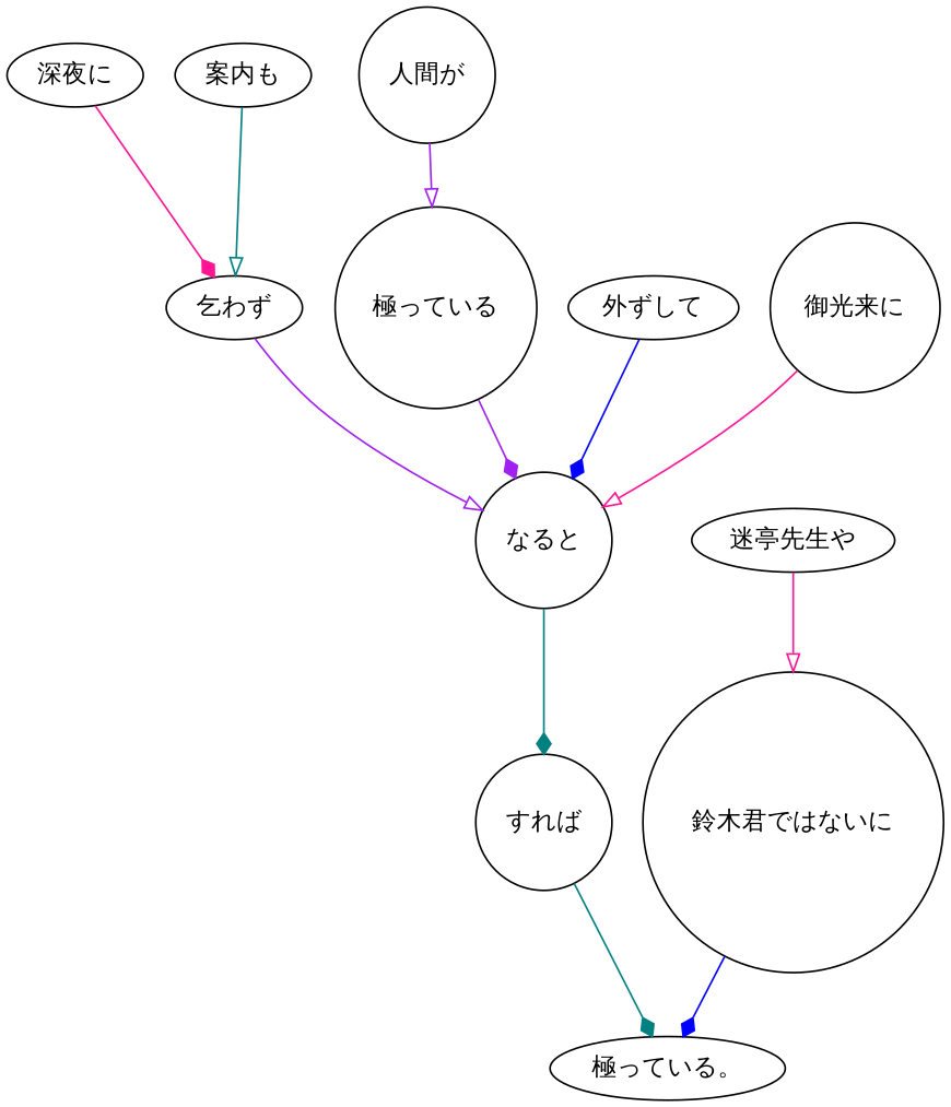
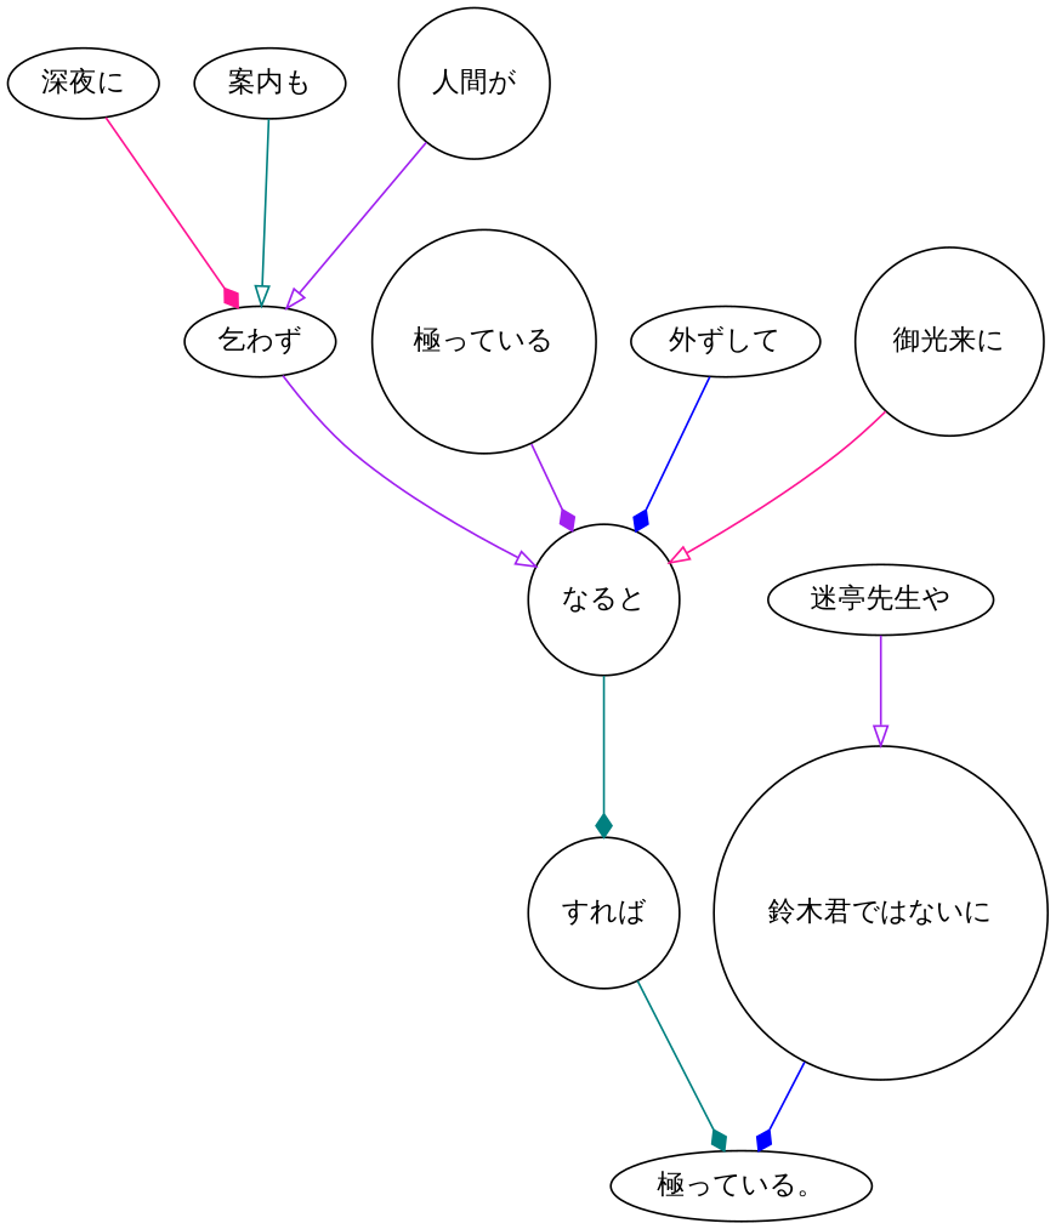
  digraph {
    fontname="Source Code Pro"
    node [fontname="Source Code Pro" shape=ellipse]
    edge [arrowhead=diamond color=purple fontname="Source Code Pro"]
    n1 [label="深夜に"]
    n2 [label="乞わず"]
    n3 [label="なると" shape=circle]
    n4 [label="人間が" shape=circle]
    n5 [label="案内も"]
    n6 [label="すれば" shape=circle]
    n7 [label="極っている" shape=circle]
    n8 [label="外ずして"]
    n9 [label="御光来に" shape=circle]
    n10 [label="極っている。"]
    n11 [label="迷亭先生や"]
    n12 [label="鈴木君ではないに" shape=circle]
    n1 -> n2 [color=deeppink]
    n2 -> n3 [arrowhead=onormal]
    n3 -> n6 [color=teal]
-   n4 -> n7 [arrowhead=onormal]
+   n4 -> n2 [arrowhead=onormal]
    n5 -> n2 [arrowhead=onormal color=teal]
    n6 -> n10 [color=teal]
    n7 -> n3
    n8 -> n3 [color=blue]
    n9 -> n3 [arrowhead=onormal color=deeppink]
-   n11 -> n12 [arrowhead=onormal color=deeppink]
+   n11 -> n12 [arrowhead=onormal]
    n12 -> n10 [color=blue]
  }
